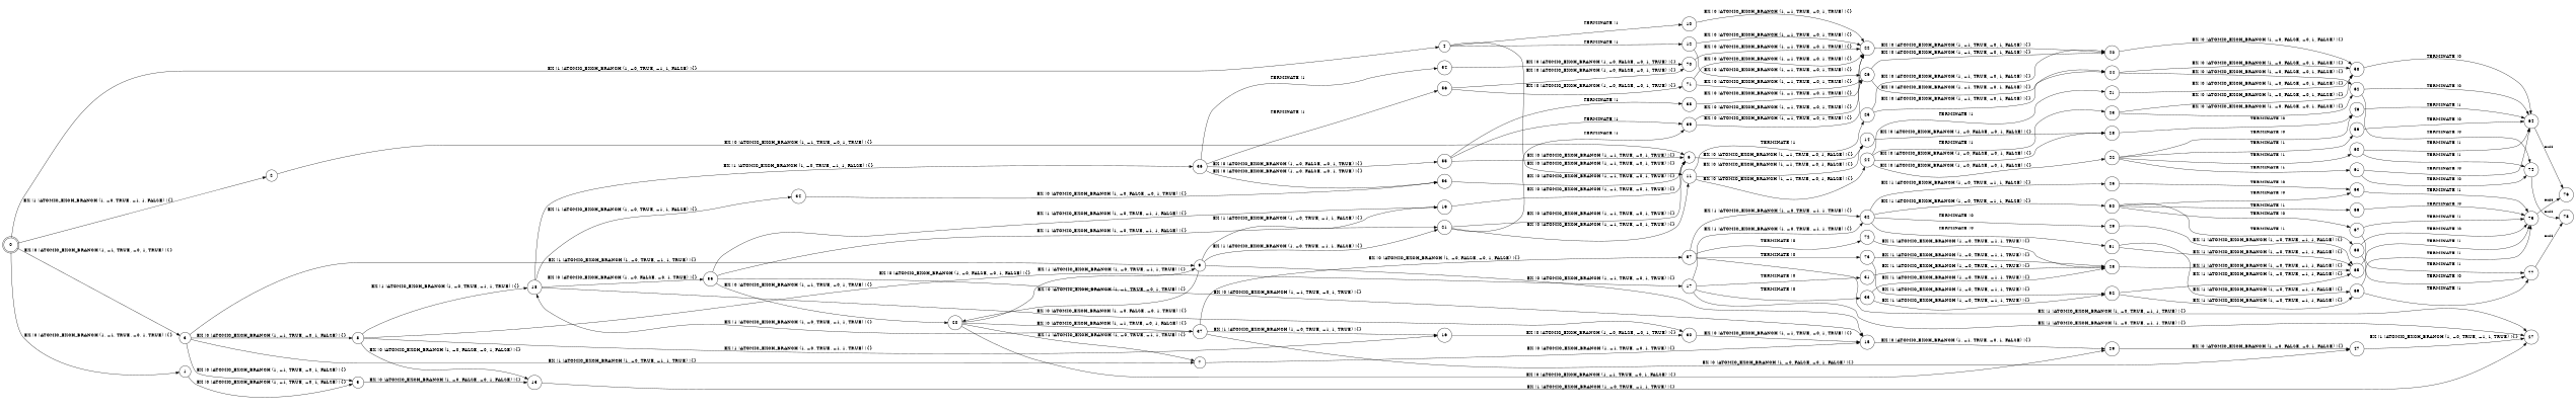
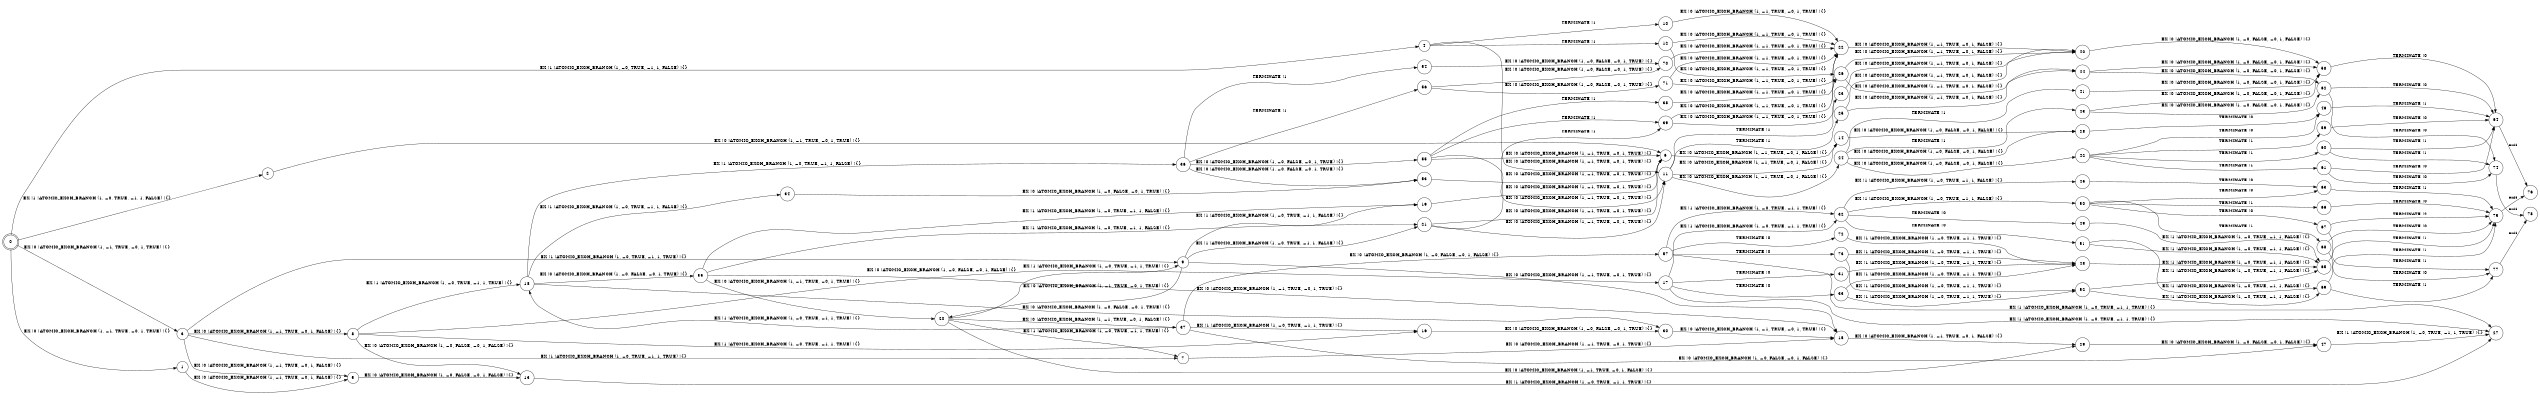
  digraph {
    rankdir=LR
    node [shape=circle]
    0 [peripheries=2]
    1
    2
    3
    4
    5
    6
    7
    8
    9
    10
    11
    12
    13
    14
    15
    16
    17
    18
    19
    20
    21
    22
+   23
    24
    25
    26
    27
    28
    29
    30
    31
    32
    33
    34
    35
    36
    37
    39
    40
    41
    42
    43
    44
    46
    47
    48
    45
    49
    50
    51
    52
    53
    54
    55
    56
    57
    38
    58
    59
    60
    61
    62
    63
    64
    65
    66
    67
    68
    69
    70
    71
    72
    73
    74
    75
    76
    77
    78
    0 -> 1 [label="EX !0 !ATOMIC_EXCH_BRANCH (1, +1, TRUE, +0, 1, TRUE) !{}"]
    0 -> 2 [label="EX !1 !ATOMIC_EXCH_BRANCH (1, +0, TRUE, +1, 1, FALSE) !{}"]
    0 -> 3 [label="EX !0 !ATOMIC_EXCH_BRANCH (1, +1, TRUE, +0, 1, TRUE) !{}"]
    0 -> 4 [label="EX !1 !ATOMIC_EXCH_BRANCH (1, +0, TRUE, +1, 1, FALSE) !{}"]
    1 -> 5 [label="EX !0 !ATOMIC_EXCH_BRANCH (1, +1, TRUE, +0, 1, FALSE) !{}"]
    2 -> 6 [label="EX !0 !ATOMIC_EXCH_BRANCH (1, +1, TRUE, +0, 1, TRUE) !{}"]
    3 -> 5 [label="EX !0 !ATOMIC_EXCH_BRANCH (1, +1, TRUE, +0, 1, FALSE) !{}"]
    3 -> 7 [label="EX !1 !ATOMIC_EXCH_BRANCH (1, +0, TRUE, +1, 1, TRUE) !{}"]
    3 -> 8 [label="EX !0 !ATOMIC_EXCH_BRANCH (1, +1, TRUE, +0, 1, FALSE) !{}"]
    3 -> 9 [label="EX !1 !ATOMIC_EXCH_BRANCH (1, +0, TRUE, +1, 1, TRUE) !{}"]
    4 -> 10 [label="TERMINATE !1"]
    4 -> 11 [label="EX !0 !ATOMIC_EXCH_BRANCH (1, +1, TRUE, +0, 1, TRUE) !{}"]
    4 -> 12 [label="TERMINATE !1"]
    5 -> 13 [label="EX !0 !ATOMIC_EXCH_BRANCH (1, +0, FALSE, +0, 1, FALSE) !{}"]
    6 -> 14 [label="EX !0 !ATOMIC_EXCH_BRANCH (1, +1, TRUE, +0, 1, FALSE) !{}"]
    7 -> 15 [label="EX !0 !ATOMIC_EXCH_BRANCH (1, +1, TRUE, +0, 1, TRUE) !{}"]
    8 -> 13 [label="EX !0 !ATOMIC_EXCH_BRANCH (1, +0, FALSE, +0, 1, FALSE) !{}"]
    8 -> 16 [label="EX !1 !ATOMIC_EXCH_BRANCH (1, +0, TRUE, +1, 1, TRUE) !{}"]
    8 -> 17 [label="EX !0 !ATOMIC_EXCH_BRANCH (1, +0, FALSE, +0, 1, FALSE) !{}"]
    8 -> 18 [label="EX !1 !ATOMIC_EXCH_BRANCH (1, +0, TRUE, +1, 1, TRUE) !{}"]
    9 -> 15 [label="EX !0 !ATOMIC_EXCH_BRANCH (1, +1, TRUE, +0, 1, TRUE) !{}"]
    9 -> 19 [label="EX !1 !ATOMIC_EXCH_BRANCH (1, +0, TRUE, +1, 1, FALSE) !{}"]
    9 -> 20 [label="EX !0 !ATOMIC_EXCH_BRANCH (1, +1, TRUE, +0, 1, TRUE) !{}"]
    9 -> 21 [label="EX !1 !ATOMIC_EXCH_BRANCH (1, +0, TRUE, +1, 1, FALSE) !{}"]
    10 -> 22 [label="EX !0 !ATOMIC_EXCH_BRANCH (1, +1, TRUE, +0, 1, TRUE) !{}"]
    11 -> 14 [label="EX !0 !ATOMIC_EXCH_BRANCH (1, +1, TRUE, +0, 1, FALSE) !{}"]
+   11 -> 23 [label="TERMINATE !1"]
    11 -> 24 [label="EX !0 !ATOMIC_EXCH_BRANCH (1, +1, TRUE, +0, 1, FALSE) !{}"]
    11 -> 25 [label="TERMINATE !1"]
    12 -> 22 [label="EX !0 !ATOMIC_EXCH_BRANCH (1, +1, TRUE, +0, 1, TRUE) !{}"]
    12 -> 26 [label="EX !0 !ATOMIC_EXCH_BRANCH (1, +1, TRUE, +0, 1, TRUE) !{}"]
    13 -> 27 [label="EX !1 !ATOMIC_EXCH_BRANCH (1, +0, TRUE, +1, 1, TRUE) !{}"]
    14 -> 28 [label="EX !0 !ATOMIC_EXCH_BRANCH (1, +0, FALSE, +0, 1, FALSE) !{}"]
    15 -> 29 [label="EX !0 !ATOMIC_EXCH_BRANCH (1, +1, TRUE, +0, 1, FALSE) !{}"]
    16 -> 30 [label="EX !0 !ATOMIC_EXCH_BRANCH (1, +0, FALSE, +0, 1, TRUE) !{}"]
    17 -> 27 [label="EX !1 !ATOMIC_EXCH_BRANCH (1, +0, TRUE, +1, 1, TRUE) !{}"]
    17 -> 31 [label="TERMINATE !0"]
    17 -> 32 [label="EX !1 !ATOMIC_EXCH_BRANCH (1, +0, TRUE, +1, 1, TRUE) !{}"]
    17 -> 33 [label="TERMINATE !0"]
    18 -> 30 [label="EX !0 !ATOMIC_EXCH_BRANCH (1, +0, FALSE, +0, 1, TRUE) !{}"]
    18 -> 34 [label="EX !1 !ATOMIC_EXCH_BRANCH (1, +0, TRUE, +1, 1, FALSE) !{}"]
    18 -> 35 [label="EX !0 !ATOMIC_EXCH_BRANCH (1, +0, FALSE, +0, 1, TRUE) !{}"]
    18 -> 36 [label="EX !1 !ATOMIC_EXCH_BRANCH (1, +0, TRUE, +1, 1, FALSE) !{}"]
    19 -> 6 [label="EX !0 !ATOMIC_EXCH_BRANCH (1, +1, TRUE, +0, 1, TRUE) !{}"]
    20 -> 7 [label="EX !1 !ATOMIC_EXCH_BRANCH (1, +0, TRUE, +1, 1, TRUE) !{}"]
    20 -> 9 [label="EX !1 !ATOMIC_EXCH_BRANCH (1, +0, TRUE, +1, 1, TRUE) !{}"]
    20 -> 29 [label="EX !0 !ATOMIC_EXCH_BRANCH (1, +1, TRUE, +0, 1, FALSE) !{}"]
    20 -> 37 [label="EX !0 !ATOMIC_EXCH_BRANCH (1, +1, TRUE, +0, 1, FALSE) !{}"]
    21 -> 6 [label="EX !0 !ATOMIC_EXCH_BRANCH (1, +1, TRUE, +0, 1, TRUE) !{}"]
    21 -> 11 [label="EX !0 !ATOMIC_EXCH_BRANCH (1, +1, TRUE, +0, 1, TRUE) !{}"]
    21 -> 39 [label="TERMINATE !1"]
    22 -> 40 [label="EX !0 !ATOMIC_EXCH_BRANCH (1, +1, TRUE, +0, 1, FALSE) !{}"]
+   23 -> 40 [label="EX !0 !ATOMIC_EXCH_BRANCH (1, +1, TRUE, +0, 1, FALSE) !{}"]
    24 -> 28 [label="EX !0 !ATOMIC_EXCH_BRANCH (1, +0, FALSE, +0, 1, FALSE) !{}"]
    24 -> 41 [label="TERMINATE !1"]
    24 -> 42 [label="EX !0 !ATOMIC_EXCH_BRANCH (1, +0, FALSE, +0, 1, FALSE) !{}"]
    24 -> 43 [label="TERMINATE !1"]
    25 -> 40 [label="EX !0 !ATOMIC_EXCH_BRANCH (1, +1, TRUE, +0, 1, FALSE) !{}"]
    25 -> 44 [label="EX !0 !ATOMIC_EXCH_BRANCH (1, +1, TRUE, +0, 1, FALSE) !{}"]
    26 -> 40 [label="EX !0 !ATOMIC_EXCH_BRANCH (1, +1, TRUE, +0, 1, FALSE) !{}"]
    26 -> 44 [label="EX !0 !ATOMIC_EXCH_BRANCH (1, +1, TRUE, +0, 1, FALSE) !{}"]
    28 -> 46 [label="TERMINATE !0"]
    29 -> 47 [label="EX !0 !ATOMIC_EXCH_BRANCH (1, +0, FALSE, +0, 1, FALSE) !{}"]
    30 -> 15 [label="EX !0 !ATOMIC_EXCH_BRANCH (1, +1, TRUE, +0, 1, TRUE) !{}"]
    31 -> 48 [label="EX !1 !ATOMIC_EXCH_BRANCH (1, +0, TRUE, +1, 1, TRUE) !{}"]
    32 -> 45 [label="EX !1 !ATOMIC_EXCH_BRANCH (1, +0, TRUE, +1, 1, FALSE) !{}"]
    32 -> 49 [label="TERMINATE !0"]
    32 -> 50 [label="EX !1 !ATOMIC_EXCH_BRANCH (1, +0, TRUE, +1, 1, FALSE) !{}"]
    32 -> 51 [label="TERMINATE !0"]
    33 -> 48 [label="EX !1 !ATOMIC_EXCH_BRANCH (1, +0, TRUE, +1, 1, TRUE) !{}"]
    33 -> 52 [label="EX !1 !ATOMIC_EXCH_BRANCH (1, +0, TRUE, +1, 1, TRUE) !{}"]
    34 -> 53 [label="EX !0 !ATOMIC_EXCH_BRANCH (1, +0, FALSE, +0, 1, TRUE) !{}"]
    35 -> 15 [label="EX !0 !ATOMIC_EXCH_BRANCH (1, +1, TRUE, +0, 1, TRUE) !{}"]
    35 -> 19 [label="EX !1 !ATOMIC_EXCH_BRANCH (1, +0, TRUE, +1, 1, FALSE) !{}"]
    35 -> 20 [label="EX !0 !ATOMIC_EXCH_BRANCH (1, +1, TRUE, +0, 1, TRUE) !{}"]
    35 -> 21 [label="EX !1 !ATOMIC_EXCH_BRANCH (1, +0, TRUE, +1, 1, FALSE) !{}"]
    36 -> 53 [label="EX !0 !ATOMIC_EXCH_BRANCH (1, +0, FALSE, +0, 1, TRUE) !{}"]
    36 -> 54 [label="TERMINATE !1"]
    36 -> 55 [label="EX !0 !ATOMIC_EXCH_BRANCH (1, +0, FALSE, +0, 1, TRUE) !{}"]
    36 -> 56 [label="TERMINATE !1"]
    37 -> 16 [label="EX !1 !ATOMIC_EXCH_BRANCH (1, +0, TRUE, +1, 1, TRUE) !{}"]
    37 -> 18 [label="EX !1 !ATOMIC_EXCH_BRANCH (1, +0, TRUE, +1, 1, TRUE) !{}"]
    37 -> 47 [label="EX !0 !ATOMIC_EXCH_BRANCH (1, +0, FALSE, +0, 1, FALSE) !{}"]
    37 -> 57 [label="EX !0 !ATOMIC_EXCH_BRANCH (1, +0, FALSE, +0, 1, FALSE) !{}"]
    39 -> 22 [label="EX !0 !ATOMIC_EXCH_BRANCH (1, +1, TRUE, +0, 1, TRUE) !{}"]
    39 -> 26 [label="EX !0 !ATOMIC_EXCH_BRANCH (1, +1, TRUE, +0, 1, TRUE) !{}"]
    40 -> 58 [label="EX !0 !ATOMIC_EXCH_BRANCH (1, +0, FALSE, +0, 1, FALSE) !{}"]
    41 -> 58 [label="EX !0 !ATOMIC_EXCH_BRANCH (1, +0, FALSE, +0, 1, FALSE) !{}"]
    42 -> 46 [label="TERMINATE !0"]
    42 -> 59 [label="TERMINATE !1"]
    42 -> 60 [label="TERMINATE !1"]
    42 -> 61 [label="TERMINATE !1"]
    43 -> 58 [label="EX !0 !ATOMIC_EXCH_BRANCH (1, +0, FALSE, +0, 1, FALSE) !{}"]
    43 -> 62 [label="EX !0 !ATOMIC_EXCH_BRANCH (1, +0, FALSE, +0, 1, FALSE) !{}"]
    44 -> 58 [label="EX !0 !ATOMIC_EXCH_BRANCH (1, +0, FALSE, +0, 1, FALSE) !{}"]
    44 -> 62 [label="EX !0 !ATOMIC_EXCH_BRANCH (1, +0, FALSE, +0, 1, FALSE) !{}"]
    46 -> 64 [label="TERMINATE !1"]
    47 -> 27 [label="EX !1 !ATOMIC_EXCH_BRANCH (1, +0, TRUE, +1, 1, TRUE) !{}"]
    48 -> 65 [label="EX !1 !ATOMIC_EXCH_BRANCH (1, +0, TRUE, +1, 1, FALSE) !{}"]
    45 -> 63 [label="TERMINATE !0"]
    49 -> 65 [label="EX !1 !ATOMIC_EXCH_BRANCH (1, +0, TRUE, +1, 1, FALSE) !{}"]
    50 -> 63 [label="TERMINATE !0"]
    50 -> 66 [label="TERMINATE !1"]
    50 -> 67 [label="TERMINATE !0"]
    50 -> 68 [label="TERMINATE !1"]
    51 -> 65 [label="EX !1 !ATOMIC_EXCH_BRANCH (1, +0, TRUE, +1, 1, FALSE) !{}"]
    51 -> 69 [label="EX !1 !ATOMIC_EXCH_BRANCH (1, +0, TRUE, +1, 1, FALSE) !{}"]
    52 -> 65 [label="EX !1 !ATOMIC_EXCH_BRANCH (1, +0, TRUE, +1, 1, FALSE) !{}"]
    52 -> 69 [label="EX !1 !ATOMIC_EXCH_BRANCH (1, +0, TRUE, +1, 1, FALSE) !{}"]
    53 -> 6 [label="EX !0 !ATOMIC_EXCH_BRANCH (1, +1, TRUE, +0, 1, TRUE) !{}"]
    54 -> 70 [label="EX !0 !ATOMIC_EXCH_BRANCH (1, +0, FALSE, +0, 1, TRUE) !{}"]
    55 -> 6 [label="EX !0 !ATOMIC_EXCH_BRANCH (1, +1, TRUE, +0, 1, TRUE) !{}"]
+   55 -> 11 [label="EX !0 !ATOMIC_EXCH_BRANCH (1, +1, TRUE, +0, 1, TRUE) !{}"]
    55 -> 39 [label="TERMINATE !1"]
    55 -> 38 [label="TERMINATE !1"]
    56 -> 70 [label="EX !0 !ATOMIC_EXCH_BRANCH (1, +0, FALSE, +0, 1, TRUE) !{}"]
    56 -> 71 [label="EX !0 !ATOMIC_EXCH_BRANCH (1, +0, FALSE, +0, 1, TRUE) !{}"]
    57 -> 27 [label="EX !1 !ATOMIC_EXCH_BRANCH (1, +0, TRUE, +1, 1, TRUE) !{}"]
    57 -> 32 [label="EX !1 !ATOMIC_EXCH_BRANCH (1, +0, TRUE, +1, 1, TRUE) !{}"]
    57 -> 72 [label="TERMINATE !0"]
    57 -> 73 [label="TERMINATE !0"]
    38 -> 22 [label="EX !0 !ATOMIC_EXCH_BRANCH (1, +1, TRUE, +0, 1, TRUE) !{}"]
    58 -> 64 [label="TERMINATE !0"]
    59 -> 64 [label="TERMINATE !0"]
    60 -> 64 [label="TERMINATE !1"]
    60 -> 74 [label="TERMINATE !1"]
    61 -> 64 [label="TERMINATE !0"]
    61 -> 74 [label="TERMINATE !0"]
    62 -> 64 [label="TERMINATE !0"]
    62 -> 74 [label="TERMINATE !0"]
    63 -> 75 [label="TERMINATE !1"]
    64 -> 76 [label=exit]
    65 -> 75 [label="TERMINATE !1"]
    66 -> 75 [label="TERMINATE !0"]
-   67 -> 75 [label="TERMINATE !1"]
+   67 -> 75 [label="TERMINATE !2"]
    67 -> 77 [label="TERMINATE !1"]
    68 -> 75 [label="TERMINATE !0"]
    68 -> 77 [label="TERMINATE !0"]
    69 -> 75 [label="TERMINATE !1"]
    69 -> 77 [label="TERMINATE !1"]
    70 -> 22 [label="EX !0 !ATOMIC_EXCH_BRANCH (1, +1, TRUE, +0, 1, TRUE) !{}"]
    71 -> 22 [label="EX !0 !ATOMIC_EXCH_BRANCH (1, +1, TRUE, +0, 1, TRUE) !{}"]
    71 -> 26 [label="EX !0 !ATOMIC_EXCH_BRANCH (1, +1, TRUE, +0, 1, TRUE) !{}"]
    72 -> 48 [label="EX !1 !ATOMIC_EXCH_BRANCH (1, +0, TRUE, +1, 1, TRUE) !{}"]
    73 -> 48 [label="EX !1 !ATOMIC_EXCH_BRANCH (1, +0, TRUE, +1, 1, TRUE) !{}"]
    73 -> 52 [label="EX !1 !ATOMIC_EXCH_BRANCH (1, +0, TRUE, +1, 1, TRUE) !{}"]
    74 -> 78 [label=exit]
    75 -> 76 [label=exit]
    77 -> 78 [label=exit]
  }
